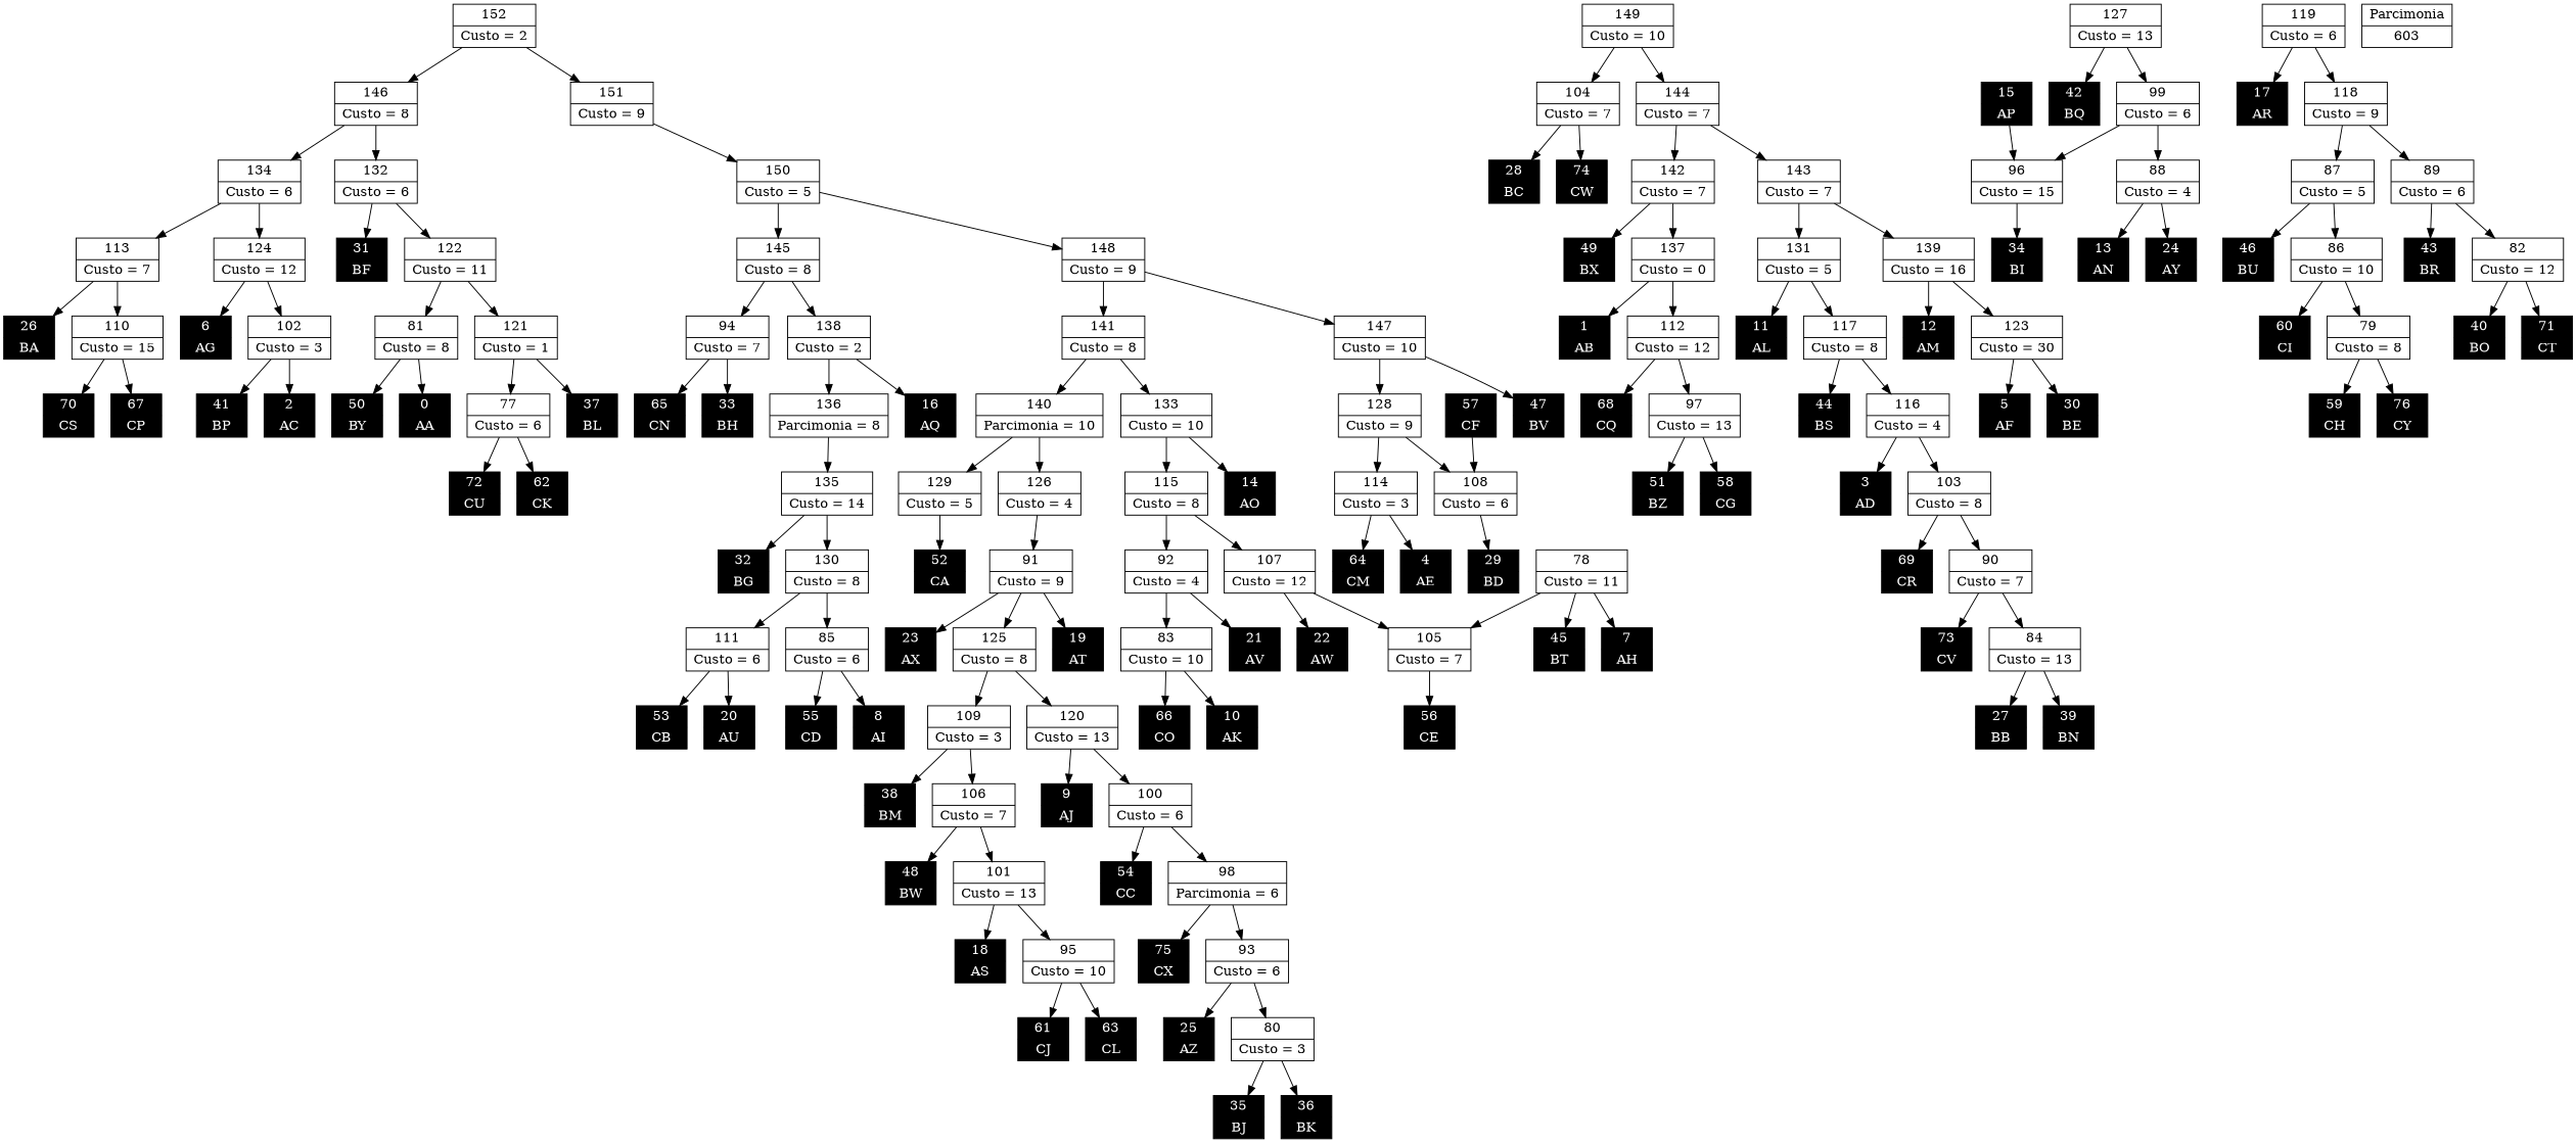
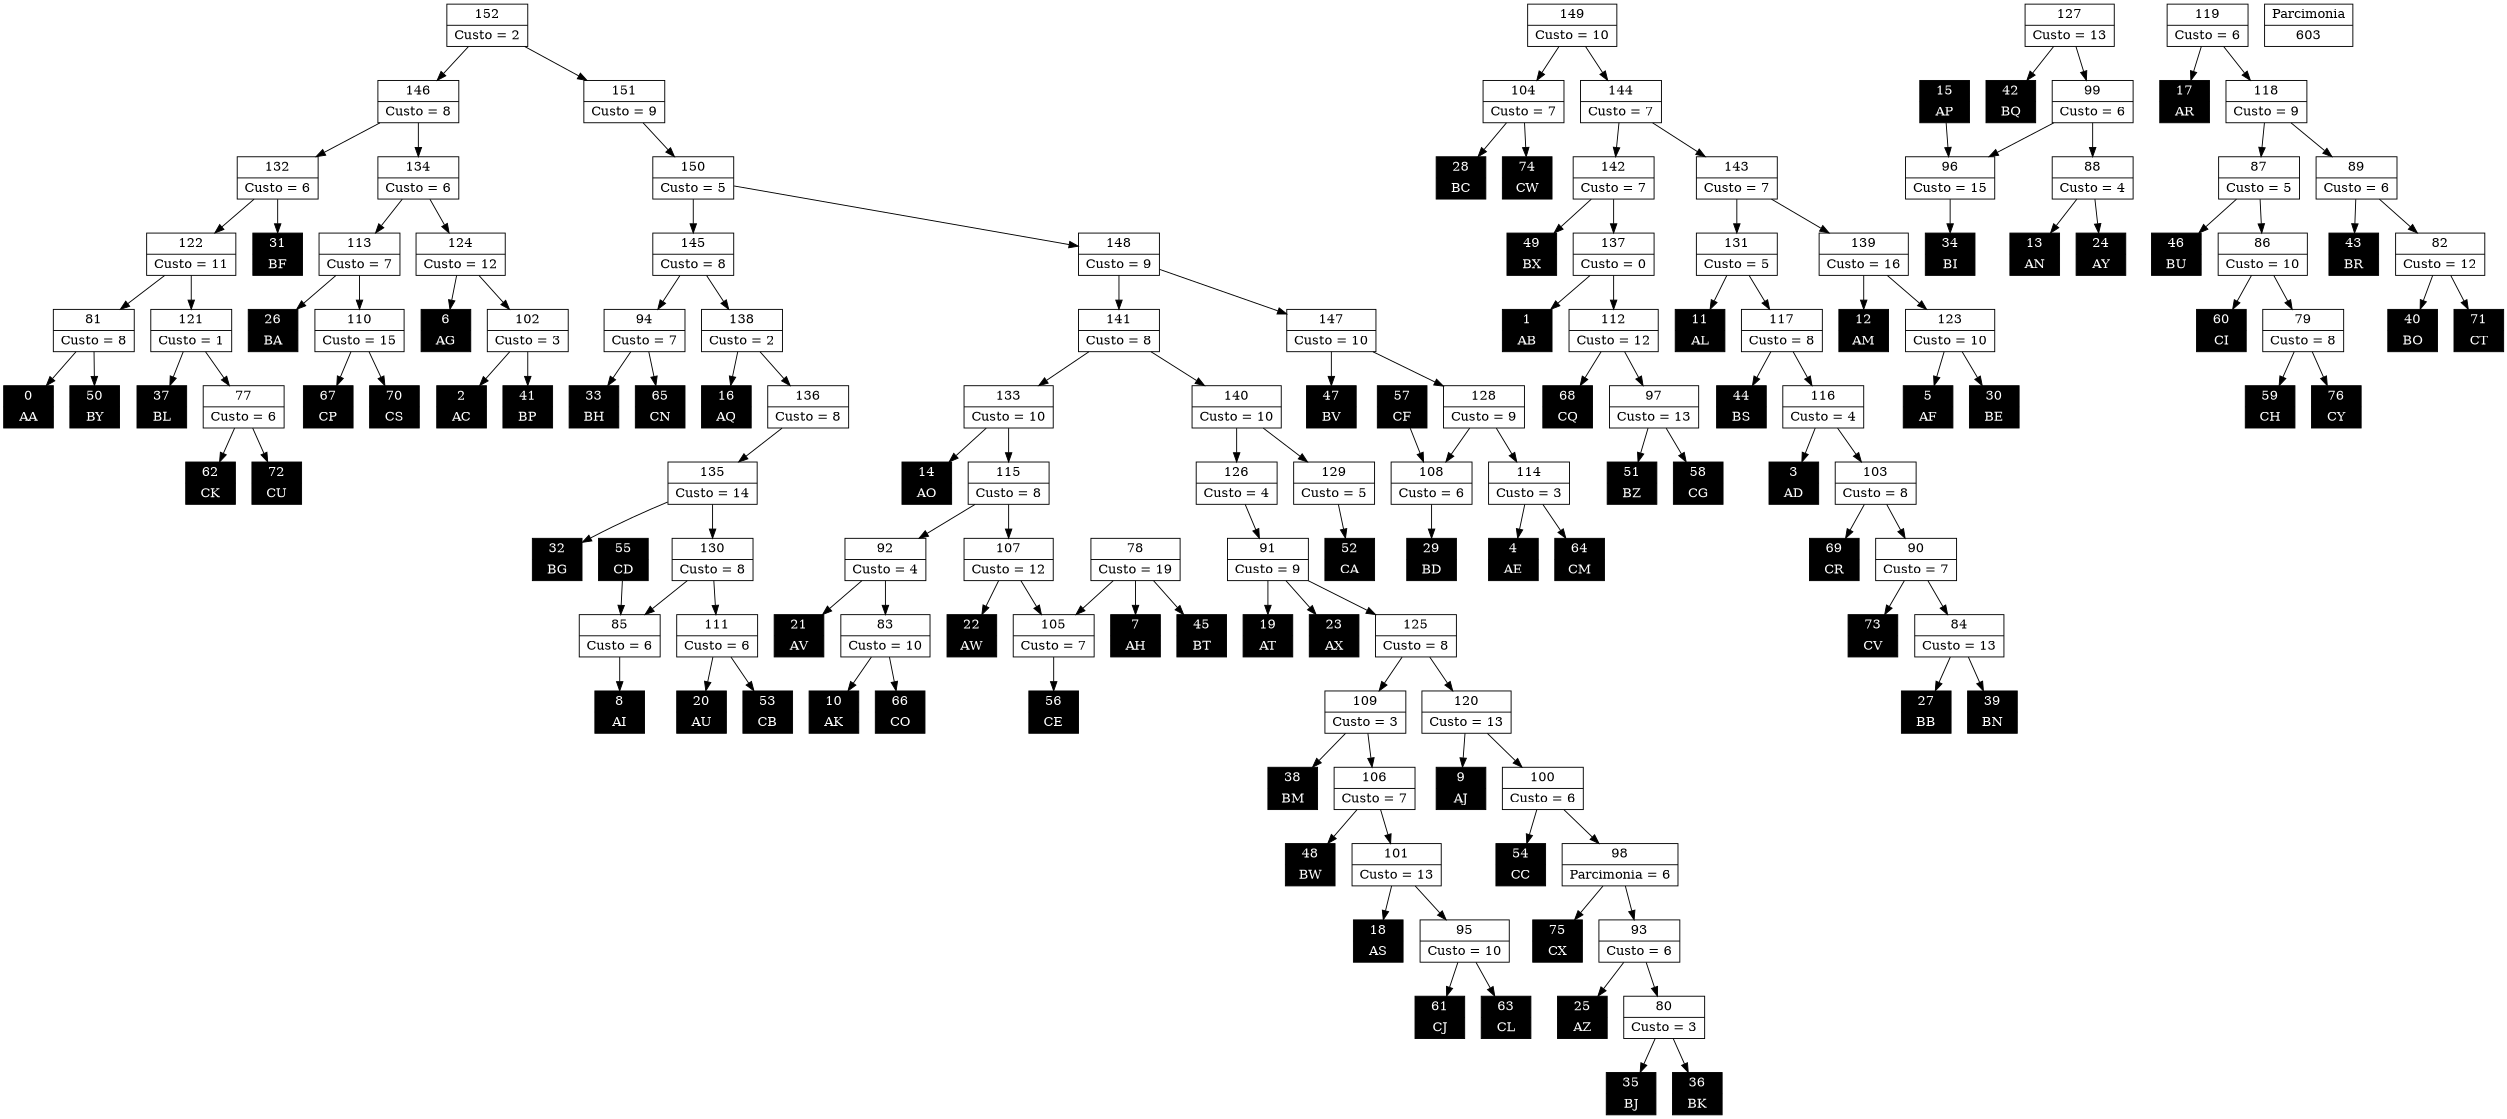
  digraph {
    node [shape=record]
    n1 [color=black fontcolor=white fontsize=14 height=0.5 label="{0 | AA}" style=filled]
    n2 [color=black fontcolor=white fontsize=14 height=0.5 label="{1 | AB}" style=filled]
    n3 [color=black fontcolor=white fontsize=14 height=0.5 label="{2 | AC}" style=filled]
    n4 [color=black fontcolor=white fontsize=14 height=0.5 label="{3 | AD}" style=filled]
    n5 [color=black fontcolor=white fontsize=14 height=0.5 label="{4 | AE}" style=filled]
    n6 [color=black fontcolor=white fontsize=14 height=0.5 label="{5 | AF}" style=filled]
    n7 [color=black fontcolor=white fontsize=14 height=0.5 label="{6 | AG}" style=filled]
    n8 [color=black fontcolor=white fontsize=14 height=0.5 label="{7 | AH}" style=filled]
    n9 [color=black fontcolor=white fontsize=14 height=0.5 label="{8 | AI}" style=filled]
    n10 [color=black fontcolor=white fontsize=14 height=0.5 label="{9 | AJ}" style=filled]
    n11 [color=black fontcolor=white fontsize=14 height=0.5 label="{10 | AK}" style=filled]
    n12 [color=black fontcolor=white fontsize=14 height=0.5 label="{11 | AL}" style=filled]
    n13 [color=black fontcolor=white fontsize=14 height=0.5 label="{12 | AM}" style=filled]
    n14 [color=black fontcolor=white fontsize=14 height=0.5 label="{13 | AN}" style=filled]
    n15 [color=black fontcolor=white fontsize=14 height=0.5 label="{14 | AO}" style=filled]
    n16 [color=black fontcolor=white fontsize=14 height=0.5 label="{15 | AP}" style=filled]
    n17 [label="{96|Custo = 15}"]
    n18 [color=black fontcolor=white fontsize=14 height=0.5 label="{16 | AQ}" style=filled]
    n19 [color=black fontcolor=white fontsize=14 height=0.5 label="{17 | AR}" style=filled]
    n20 [color=black fontcolor=white fontsize=14 height=0.5 label="{18 | AS}" style=filled]
    n21 [color=black fontcolor=white fontsize=14 height=0.5 label="{19 | AT}" style=filled]
    n22 [color=black fontcolor=white fontsize=14 height=0.5 label="{20 | AU}" style=filled]
    n23 [color=black fontcolor=white fontsize=14 height=0.5 label="{21 | AV}" style=filled]
    n24 [color=black fontcolor=white fontsize=14 height=0.5 label="{22 | AW}" style=filled]
    n25 [color=black fontcolor=white fontsize=14 height=0.5 label="{23 | AX}" style=filled]
    n26 [color=black fontcolor=white fontsize=14 height=0.5 label="{24 | AY}" style=filled]
    n27 [color=black fontcolor=white fontsize=14 height=0.5 label="{25 | AZ}" style=filled]
    n28 [color=black fontcolor=white fontsize=14 height=0.5 label="{26 | BA}" style=filled]
    n29 [color=black fontcolor=white fontsize=14 height=0.5 label="{27 | BB}" style=filled]
    n30 [color=black fontcolor=white fontsize=14 height=0.5 label="{28 | BC}" style=filled]
    n31 [color=black fontcolor=white fontsize=14 height=0.5 label="{29 | BD}" style=filled]
    n32 [color=black fontcolor=white fontsize=14 height=0.5 label="{30 | BE}" style=filled]
    n33 [color=black fontcolor=white fontsize=14 height=0.5 label="{31 | BF}" style=filled]
    n34 [color=black fontcolor=white fontsize=14 height=0.5 label="{32 | BG}" style=filled]
    n35 [color=black fontcolor=white fontsize=14 height=0.5 label="{33 | BH}" style=filled]
    n36 [color=black fontcolor=white fontsize=14 height=0.5 label="{34 | BI}" style=filled]
    n37 [color=black fontcolor=white fontsize=14 height=0.5 label="{35 | BJ}" style=filled]
    n38 [color=black fontcolor=white fontsize=14 height=0.5 label="{36 | BK}" style=filled]
    n39 [color=black fontcolor=white fontsize=14 height=0.5 label="{37 | BL}" style=filled]
    n40 [color=black fontcolor=white fontsize=14 height=0.5 label="{38 | BM}" style=filled]
    n41 [color=black fontcolor=white fontsize=14 height=0.5 label="{39 | BN}" style=filled]
    n42 [color=black fontcolor=white fontsize=14 height=0.5 label="{40 | BO}" style=filled]
    n43 [color=black fontcolor=white fontsize=14 height=0.5 label="{41 | BP}" style=filled]
    n44 [color=black fontcolor=white fontsize=14 height=0.5 label="{42 | BQ}" style=filled]
    n45 [color=black fontcolor=white fontsize=14 height=0.5 label="{43 | BR}" style=filled]
    n46 [color=black fontcolor=white fontsize=14 height=0.5 label="{44 | BS}" style=filled]
    n47 [color=black fontcolor=white fontsize=14 height=0.5 label="{45 | BT}" style=filled]
    n48 [color=black fontcolor=white fontsize=14 height=0.5 label="{46 | BU}" style=filled]
    n49 [color=black fontcolor=white fontsize=14 height=0.5 label="{47 | BV}" style=filled]
    n50 [color=black fontcolor=white fontsize=14 height=0.5 label="{48 | BW}" style=filled]
    n51 [color=black fontcolor=white fontsize=14 height=0.5 label="{49 | BX}" style=filled]
    n52 [color=black fontcolor=white fontsize=14 height=0.5 label="{50 | BY}" style=filled]
    n53 [color=black fontcolor=white fontsize=14 height=0.5 label="{51 | BZ}" style=filled]
    n54 [color=black fontcolor=white fontsize=14 height=0.5 label="{52 | CA}" style=filled]
    n55 [color=black fontcolor=white fontsize=14 height=0.5 label="{53 | CB}" style=filled]
    n56 [color=black fontcolor=white fontsize=14 height=0.5 label="{54 | CC}" style=filled]
    n57 [color=black fontcolor=white fontsize=14 height=0.5 label="{55 | CD}" style=filled]
    n58 [color=black fontcolor=white fontsize=14 height=0.5 label="{56 | CE}" style=filled]
    n59 [color=black fontcolor=white fontsize=14 height=0.5 label="{57 | CF}" style=filled]
    n60 [label="{108|Custo = 6}"]
    n61 [color=black fontcolor=white fontsize=14 height=0.5 label="{58 | CG}" style=filled]
    n62 [color=black fontcolor=white fontsize=14 height=0.5 label="{59 | CH}" style=filled]
    n63 [color=black fontcolor=white fontsize=14 height=0.5 label="{60 | CI}" style=filled]
    n64 [color=black fontcolor=white fontsize=14 height=0.5 label="{61 | CJ}" style=filled]
    n65 [color=black fontcolor=white fontsize=14 height=0.5 label="{62 | CK}" style=filled]
    n66 [color=black fontcolor=white fontsize=14 height=0.5 label="{63 | CL}" style=filled]
    n67 [color=black fontcolor=white fontsize=14 height=0.5 label="{64 | CM}" style=filled]
    n68 [color=black fontcolor=white fontsize=14 height=0.5 label="{65 | CN}" style=filled]
    n69 [color=black fontcolor=white fontsize=14 height=0.5 label="{66 | CO}" style=filled]
    n70 [color=black fontcolor=white fontsize=14 height=0.5 label="{67 | CP}" style=filled]
    n71 [color=black fontcolor=white fontsize=14 height=0.5 label="{68 | CQ}" style=filled]
    n72 [color=black fontcolor=white fontsize=14 height=0.5 label="{69 | CR}" style=filled]
    n73 [color=black fontcolor=white fontsize=14 height=0.5 label="{70 | CS}" style=filled]
    n74 [color=black fontcolor=white fontsize=14 height=0.5 label="{71 | CT}" style=filled]
    n75 [color=black fontcolor=white fontsize=14 height=0.5 label="{72 | CU}" style=filled]
    n76 [color=black fontcolor=white fontsize=14 height=0.5 label="{73 | CV}" style=filled]
    n77 [color=black fontcolor=white fontsize=14 height=0.5 label="{74 | CW}" style=filled]
    n78 [color=black fontcolor=white fontsize=14 height=0.5 label="{75 | CX}" style=filled]
    n79 [color=black fontcolor=white fontsize=14 height=0.5 label="{76 | CY}" style=filled]
    n80 [label="{77|Custo = 6}"]
-   n81 [label="{78|Custo = 11}"]
+   n81 [label="{78|Custo = 19}"]
    n82 [label="{105|Custo = 7}"]
    n83 [label="{79|Custo = 8}"]
    n84 [label="{80|Custo = 3}"]
    n85 [label="{81|Custo = 8}"]
    n86 [label="{82|Custo = 12}"]
    n87 [label="{83|Custo = 10}"]
    n88 [label="{84|Custo = 13}"]
    n89 [label="{85|Custo = 6}"]
    n90 [label="{86|Custo = 10}"]
    n91 [label="{87|Custo = 5}"]
    n92 [label="{88|Custo = 4}"]
    n93 [label="{89|Custo = 6}"]
    n94 [label="{90|Custo = 7}"]
    n95 [label="{91|Custo = 9}"]
    n96 [label="{125|Custo = 8}"]
    n97 [label="{92|Custo = 4}"]
    n98 [label="{93|Custo = 6}"]
    n99 [label="{94|Custo = 7}"]
    n100 [label="{95|Custo = 10}"]
    n101 [label="{97|Custo = 13}"]
    n102 [label="{98|Parcimonia = 6}"]
    n103 [label="{99|Custo = 6}"]
    n104 [label="{100|Custo = 6}"]
    n105 [label="{101|Custo = 13}"]
    n106 [label="{102|Custo = 3}"]
    n107 [label="{103|Custo = 8}"]
    n108 [label="{104|Custo = 7}"]
    n109 [label="{106|Custo = 7}"]
    n110 [label="{107|Custo = 12}"]
    n111 [label="{109|Custo = 3}"]
    n112 [label="{110|Custo = 15}"]
    n113 [label="{111|Custo = 6}"]
    n114 [label="{112|Custo = 12}"]
    n115 [label="{113|Custo = 7}"]
    n116 [label="{114|Custo = 3}"]
    n117 [label="{115|Custo = 8}"]
    n118 [label="{116|Custo = 4}"]
    n119 [label="{117|Custo = 8}"]
    n120 [label="{118|Custo = 9}"]
    n121 [label="{119|Custo = 6}"]
    n122 [label="{120|Custo = 13}"]
    n123 [label="{121|Custo = 1}"]
    n124 [label="{122|Custo = 11}"]
-   n125 [label="{123|Custo = 30}"]
+   n125 [label="{123|Custo = 10}"]
    n126 [label="{124|Custo = 12}"]
    n127 [label="{126|Custo = 4}"]
    n128 [label="{127|Custo = 13}"]
    n129 [label="{128|Custo = 9}"]
    n130 [label="{129|Custo = 5}"]
    n131 [label="{130|Custo = 8}"]
    n132 [label="{131|Custo = 5}"]
    n133 [label="{132|Custo = 6}"]
    n134 [label="{133|Custo = 10}"]
    n135 [label="{134|Custo = 6}"]
    n136 [label="{135|Custo = 14}"]
-   n137 [label="{136|Parcimonia = 8}"]
+   n137 [label="{136|Custo = 8}"]
    n138 [label="{137|Custo = 0}"]
    n139 [label="{138|Custo = 2}"]
    n140 [label="{139|Custo = 16}"]
-   n141 [label="{140|Parcimonia = 10}"]
+   n141 [label="{140|Custo = 10}"]
    n142 [label="{141|Custo = 8}"]
    n143 [label="{142|Custo = 7}"]
    n144 [label="{143|Custo = 7}"]
    n145 [label="{144|Custo = 7}"]
    n146 [label="{145|Custo = 8}"]
    n147 [label="{146|Custo = 8}"]
    n148 [label="{147|Custo = 10}"]
    n149 [label="{148|Custo = 9}"]
    n150 [label="{149|Custo = 10}"]
    n151 [label="{150|Custo = 5}"]
    n152 [label="{151|Custo = 9}"]
    n153 [label="{152|Custo = 2}"]
    n154 [label="{Parcimonia|603}"]
    n16 -> n17
    n17 -> n36
    n59 -> n60
    n60 -> n31
    n80 -> n65
    n80 -> n75
    n81 -> n8
    n81 -> n47
    n81 -> n82
    n82 -> n58
    n83 -> n62
    n83 -> n79
    n84 -> n37
    n84 -> n38
    n85 -> n1
    n85 -> n52
    n86 -> n42
    n86 -> n74
    n87 -> n11
    n87 -> n69
    n88 -> n29
    n88 -> n41
    n89 -> n9
-   n89 -> n57
+   n57 -> n89
    n90 -> n63
    n90 -> n83
    n91 -> n48
    n91 -> n90
    n92 -> n14
    n92 -> n26
    n93 -> n45
    n93 -> n86
    n94 -> n76
    n94 -> n88
    n95 -> n21
    n95 -> n25
    n95 -> n96
    n96 -> n111
    n96 -> n122
    n97 -> n23
    n97 -> n87
    n98 -> n27
    n98 -> n84
    n99 -> n35
    n99 -> n68
    n100 -> n64
    n100 -> n66
    n101 -> n53
    n101 -> n61
    n102 -> n78
    n102 -> n98
    n103 -> n17
    n103 -> n92
    n104 -> n56
    n104 -> n102
    n105 -> n20
    n105 -> n100
    n106 -> n3
    n106 -> n43
    n107 -> n72
    n107 -> n94
    n108 -> n30
    n108 -> n77
    n109 -> n50
    n109 -> n105
    n110 -> n24
    n110 -> n82
    n111 -> n40
    n111 -> n109
    n112 -> n70
    n112 -> n73
    n113 -> n22
    n113 -> n55
    n114 -> n71
    n114 -> n101
    n115 -> n28
    n115 -> n112
    n116 -> n5
    n116 -> n67
    n117 -> n97
    n117 -> n110
    n118 -> n4
    n118 -> n107
    n119 -> n46
    n119 -> n118
    n120 -> n91
    n120 -> n93
    n121 -> n19
    n121 -> n120
    n122 -> n10
    n122 -> n104
    n123 -> n39
    n123 -> n80
    n124 -> n85
    n124 -> n123
    n125 -> n6
    n125 -> n32
    n126 -> n7
    n126 -> n106
    n127 -> n95
    n128 -> n44
    n128 -> n103
    n129 -> n60
    n129 -> n116
    n130 -> n54
    n131 -> n89
    n131 -> n113
    n132 -> n12
    n132 -> n119
    n133 -> n33
    n133 -> n124
    n134 -> n15
    n134 -> n117
    n135 -> n115
    n135 -> n126
    n136 -> n34
    n136 -> n131
    n137 -> n136
    n138 -> n2
    n138 -> n114
    n139 -> n18
    n139 -> n137
    n140 -> n13
    n140 -> n125
    n141 -> n127
    n141 -> n130
    n142 -> n134
    n142 -> n141
    n143 -> n51
    n143 -> n138
    n144 -> n132
    n144 -> n140
    n145 -> n143
    n145 -> n144
    n146 -> n99
    n146 -> n139
    n147 -> n133
    n147 -> n135
    n148 -> n49
    n148 -> n129
    n149 -> n142
    n149 -> n148
    n150 -> n108
    n150 -> n145
    n151 -> n146
    n151 -> n149
    n152 -> n151
    n153 -> n147
    n153 -> n152
  }
